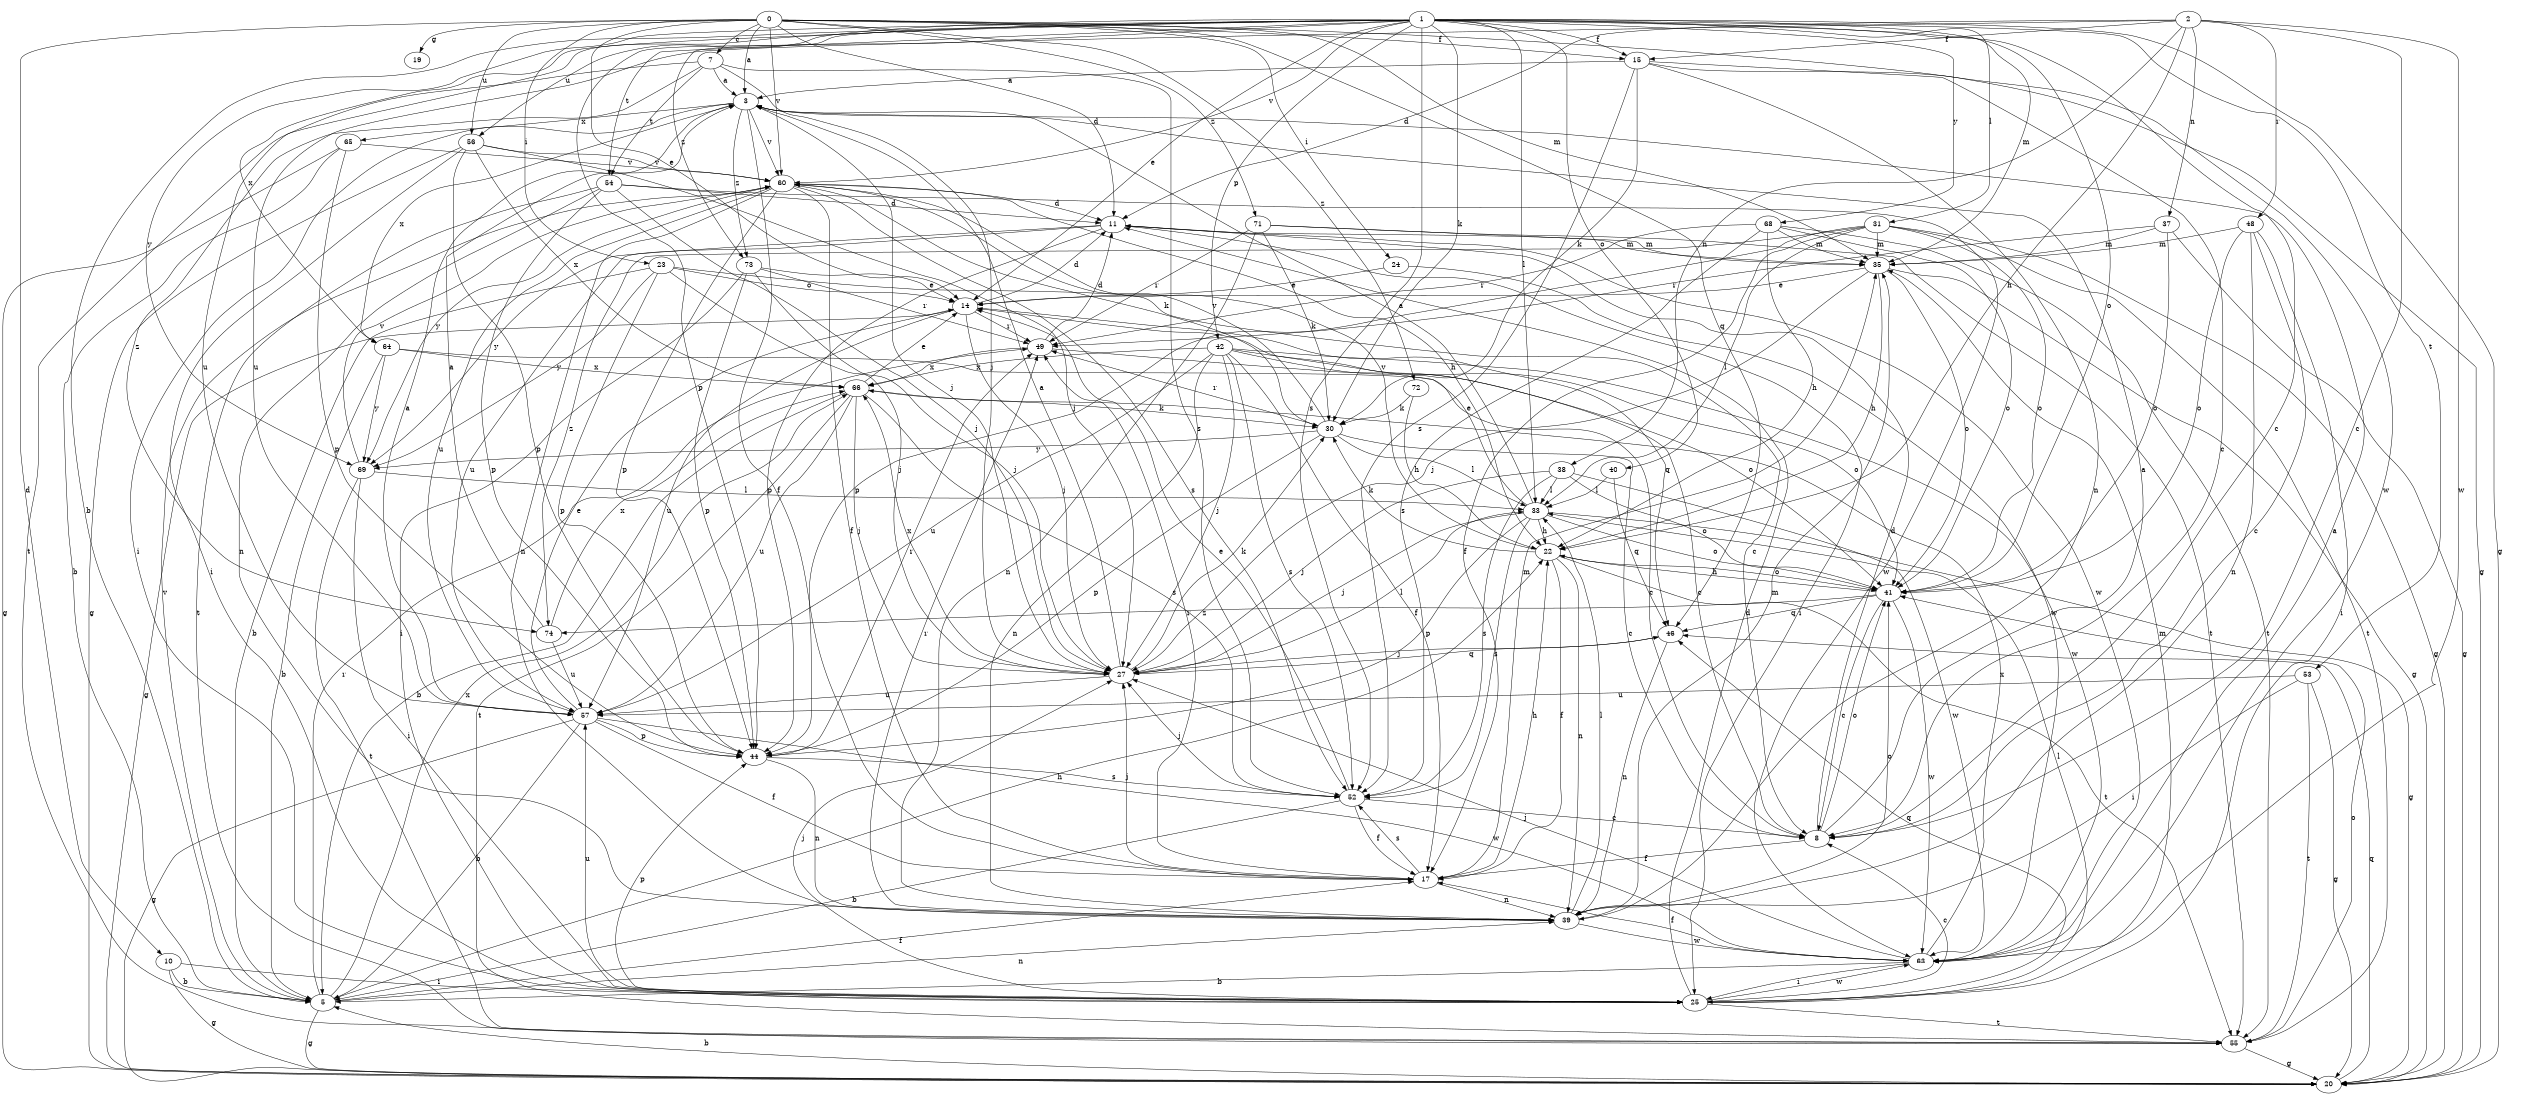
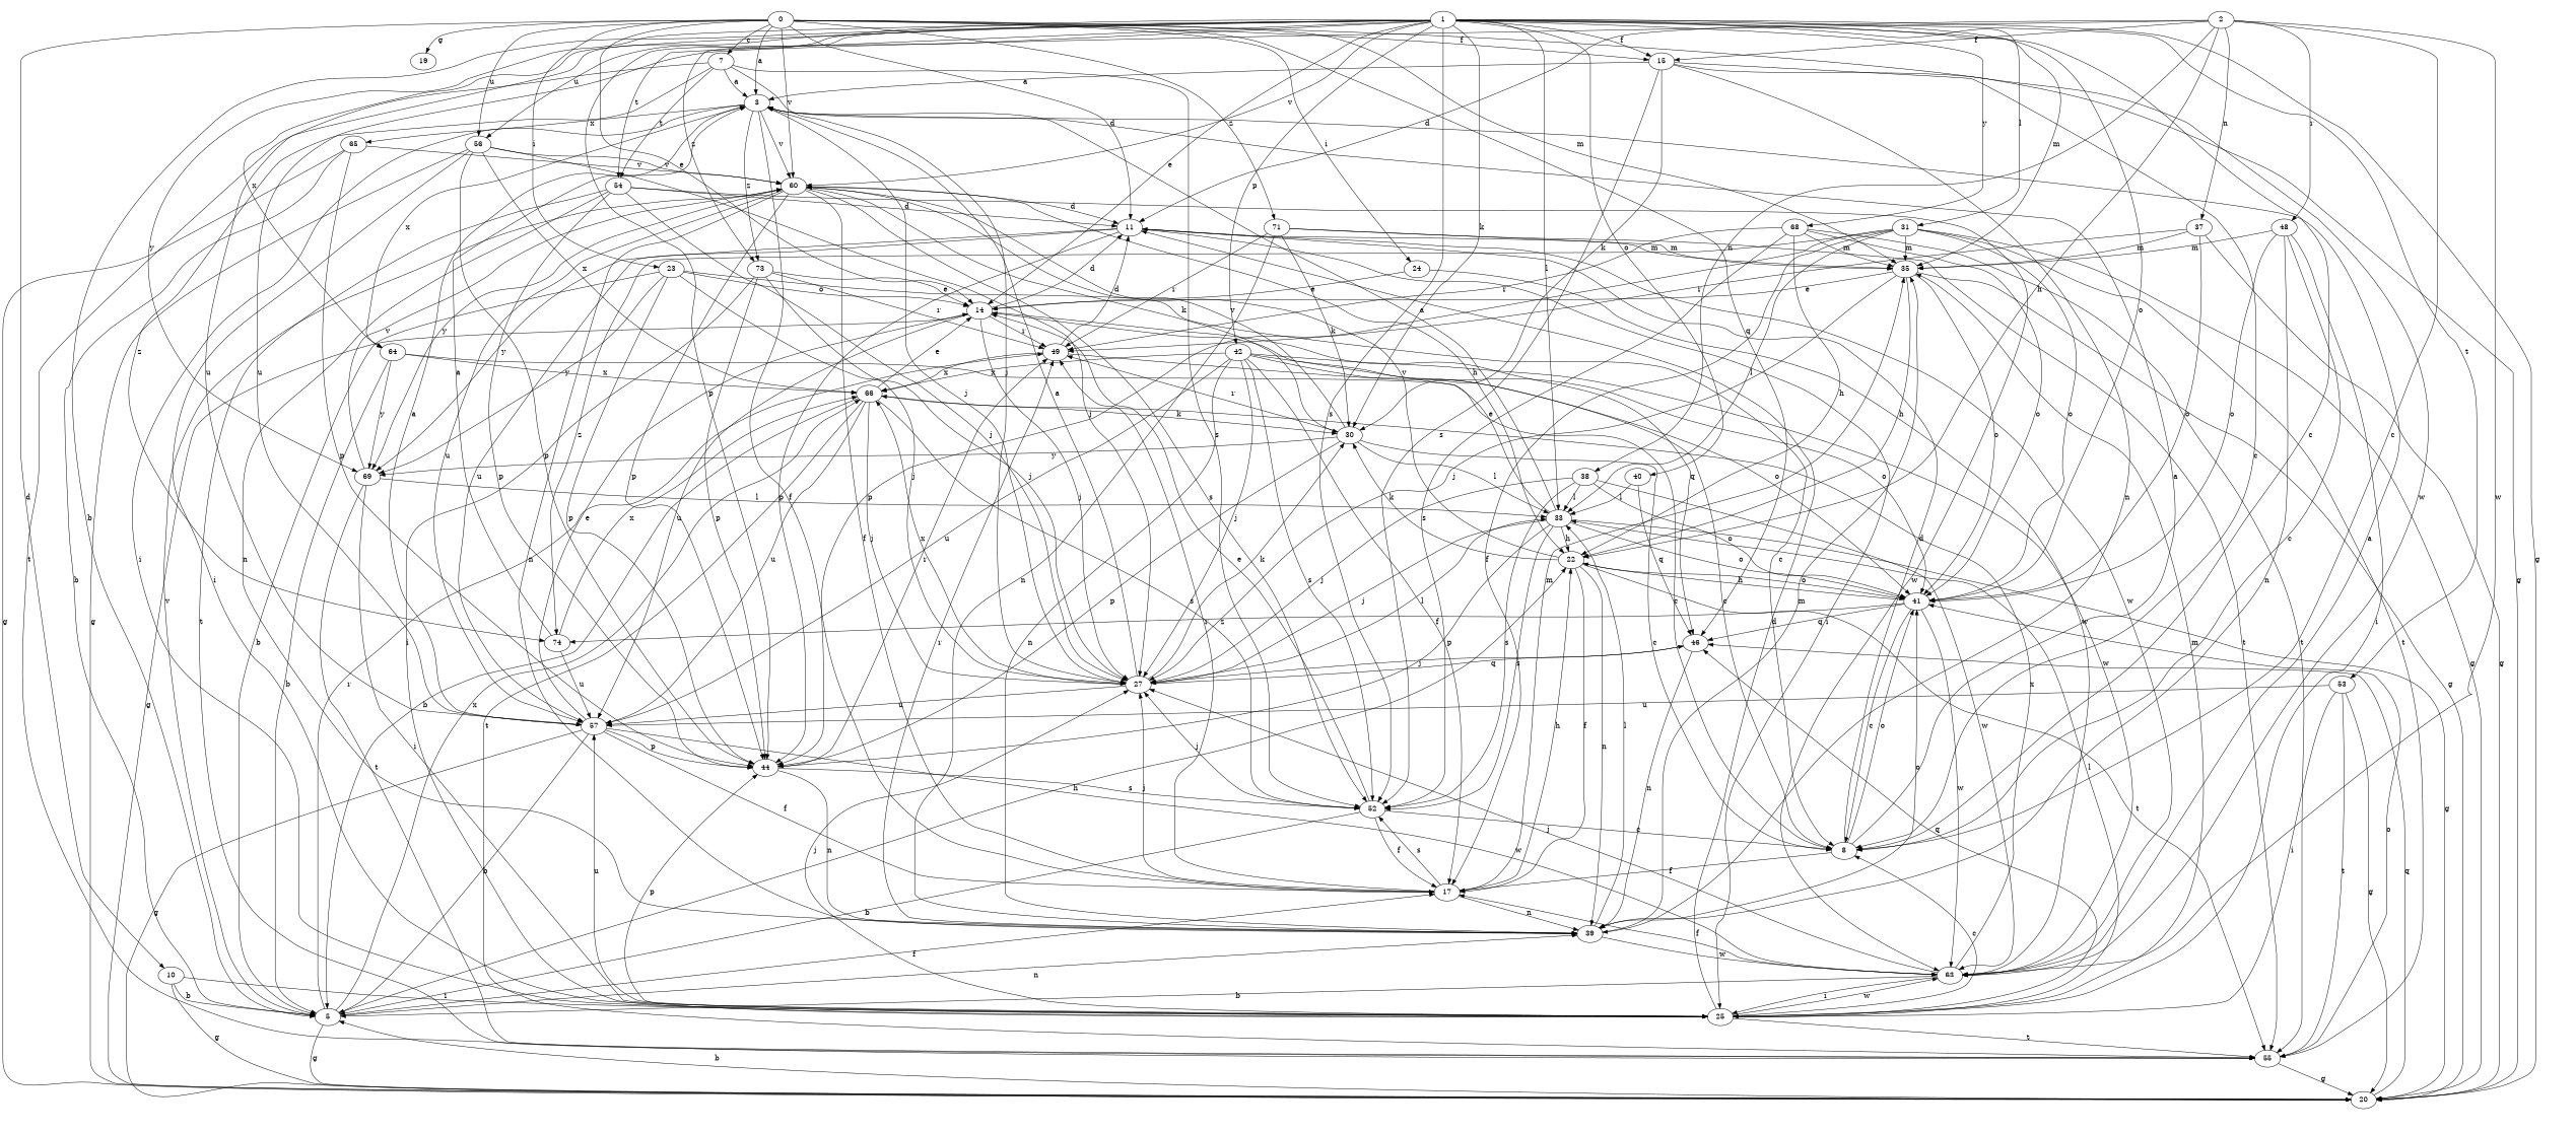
  strict digraph {
    0
    3
    7
    10
    11
    14
    15
    19
    23
    24
    35
    46
    56
    60
    63
    71
-   72
    64
    73
    17
    25
    27
    65
    52
    54
    55
    74
    5
    20
    44
    57
    69
    49
    8
    30
    39
    41
    22
    66
    1
    31
    33
    40
    42
    53
    68
    2
    37
    38
    48
    0 -> 3 [label=a]
    0 -> 7 [label=c]
    0 -> 10 [label=d]
    0 -> 11 [label=d]
    0 -> 14 [label=e]
    0 -> 15 [label=f]
    0 -> 19 [label=g]
    0 -> 23 [label=i]
    0 -> 24 [label=i]
    0 -> 35 [label=m]
    0 -> 46 [label=q]
    0 -> 56 [label=u]
    0 -> 60 [label=v]
    0 -> 63 [label=w]
    0 -> 71 [label=z]
-   0 -> 72 [label=z]
    3 -> 60 [label=v]
    3 -> 64 [label=x]
    3 -> 73 [label=z]
    3 -> 17 [label=f]
    3 -> 25 [label=i]
    3 -> 27 [label=j]
    3 -> 65 [label=x]
    7 -> 3 [label=a]
    7 -> 27 [label=j]
    7 -> 52 [label=s]
    7 -> 54 [label=t]
    7 -> 55 [label=t]
    7 -> 74 [label=z]
    10 -> 25 [label=i]
    10 -> 5 [label=b]
    10 -> 20 [label=g]
    11 -> 35 [label=m]
    11 -> 63 [label=w]
    11 -> 25 [label=i]
    11 -> 44 [label=p]
    11 -> 57 [label=u]
    11 -> 69 [label=y]
    14 -> 11 [label=d]
    14 -> 46 [label=q]
    14 -> 27 [label=j]
    14 -> 20 [label=g]
    14 -> 57 [label=u]
    14 -> 49 [label=r]
    15 -> 3 [label=a]
    15 -> 52 [label=s]
    15 -> 20 [label=g]
    15 -> 8 [label=c]
    15 -> 30 [label=k]
    15 -> 39 [label=n]
    23 -> 14 [label=o]
    23 -> 27 [label=j]
    23 -> 5 [label=b]
    23 -> 44 [label=p]
    23 -> 69 [label=y]
    23 -> 8 [label=c]
    24 -> 14 [label=e]
    24 -> 63 [label=w]
    35 -> 14 [label=e]
    35 -> 27 [label=j]
    35 -> 20 [label=g]
    35 -> 41 [label=o]
    35 -> 22 [label=h]
    46 -> 27 [label=j]
    46 -> 39 [label=n]
    56 -> 60 [label=v]
    56 -> 25 [label=i]
    56 -> 27 [label=j]
    56 -> 20 [label=g]
    56 -> 44 [label=p]
    56 -> 66 [label=x]
    60 -> 11 [label=d]
    60 -> 17 [label=f]
    60 -> 52 [label=s]
    60 -> 44 [label=p]
    60 -> 57 [label=u]
    60 -> 69 [label=y]
    60 -> 30 [label=k]
    60 -> 39 [label=n]
    60 -> 22 [label=h]
    63 -> 3 [label=a]
    63 -> 17 [label=f]
    63 -> 25 [label=i]
    63 -> 27 [label=j]
    63 -> 5 [label=b]
    63 -> 66 [label=x]
    71 -> 35 [label=m]
    71 -> 55 [label=t]
    71 -> 49 [label=r]
    71 -> 30 [label=k]
    71 -> 39 [label=n]
-   72 -> 30 [label=k]
-   72 -> 22 [label=h]
    64 -> 5 [label=b]
    64 -> 69 [label=y]
    64 -> 8 [label=c]
    64 -> 66 [label=x]
    73 -> 14 [label=e]
    73 -> 25 [label=i]
    73 -> 27 [label=j]
    73 -> 44 [label=p]
    73 -> 49 [label=r]
    17 -> 35 [label=m]
    17 -> 27 [label=j]
    17 -> 52 [label=s]
    17 -> 49 [label=r]
    17 -> 39 [label=n]
    17 -> 22 [label=h]
    25 -> 11 [label=d]
    25 -> 35 [label=m]
    25 -> 46 [label=q]
    25 -> 63 [label=w]
    25 -> 27 [label=j]
    25 -> 55 [label=t]
    25 -> 44 [label=p]
    25 -> 57 [label=u]
    25 -> 8 [label=c]
    25 -> 33 [label=l]
    27 -> 3 [label=a]
    27 -> 46 [label=q]
    27 -> 57 [label=u]
    27 -> 30 [label=k]
    27 -> 66 [label=x]
    27 -> 33 [label=l]
    65 -> 60 [label=v]
    65 -> 5 [label=b]
    65 -> 20 [label=g]
    65 -> 44 [label=p]
    52 -> 14 [label=e]
    52 -> 17 [label=f]
    52 -> 27 [label=j]
    52 -> 5 [label=b]
    52 -> 8 [label=c]
    54 -> 11 [label=d]
    54 -> 63 [label=w]
    54 -> 27 [label=j]
    54 -> 55 [label=t]
    54 -> 44 [label=p]
    54 -> 39 [label=n]
    55 -> 20 [label=g]
    55 -> 41 [label=o]
    74 -> 3 [label=a]
    74 -> 57 [label=u]
    74 -> 66 [label=x]
    5 -> 60 [label=v]
    5 -> 17 [label=f]
    5 -> 20 [label=g]
    5 -> 49 [label=r]
    5 -> 39 [label=n]
    5 -> 22 [label=h]
    5 -> 66 [label=x]
    20 -> 46 [label=q]
    20 -> 5 [label=b]
    44 -> 52 [label=s]
    44 -> 49 [label=r]
    44 -> 39 [label=n]
    57 -> 3 [label=a]
    57 -> 14 [label=e]
    57 -> 63 [label=w]
    57 -> 17 [label=f]
    57 -> 5 [label=b]
    57 -> 20 [label=g]
    57 -> 44 [label=p]
    69 -> 60 [label=v]
    69 -> 25 [label=i]
    69 -> 55 [label=t]
    69 -> 33 [label=l]
    49 -> 11 [label=d]
    49 -> 41 [label=o]
    49 -> 66 [label=x]
    8 -> 3 [label=a]
    8 -> 11 [label=d]
    8 -> 17 [label=f]
    8 -> 41 [label=o]
    30 -> 60 [label=v]
    30 -> 44 [label=p]
    30 -> 69 [label=y]
    30 -> 49 [label=r]
    30 -> 8 [label=c]
    30 -> 33 [label=l]
    39 -> 35 [label=m]
    39 -> 63 [label=w]
    39 -> 49 [label=r]
    39 -> 41 [label=o]
    39 -> 33 [label=l]
    41 -> 46 [label=q]
    41 -> 63 [label=w]
    41 -> 74 [label=z]
    41 -> 8 [label=c]
    41 -> 22 [label=h]
    22 -> 60 [label=v]
    22 -> 17 [label=f]
    22 -> 55 [label=t]
    22 -> 30 [label=k]
    22 -> 39 [label=n]
    22 -> 41 [label=o]
    66 -> 14 [label=e]
    66 -> 27 [label=j]
    66 -> 52 [label=s]
    66 -> 55 [label=t]
    66 -> 5 [label=b]
    66 -> 57 [label=u]
    66 -> 30 [label=k]
    1 -> 14 [label=e]
    1 -> 15 [label=f]
    1 -> 35 [label=m]
    1 -> 56 [label=u]
    1 -> 60 [label=v]
    1 -> 64 [label=x]
    1 -> 73 [label=z]
    1 -> 52 [label=s]
    1 -> 54 [label=t]
    1 -> 5 [label=b]
    1 -> 20 [label=g]
    1 -> 44 [label=p]
    1 -> 57 [label=u]
    1 -> 69 [label=y]
    1 -> 8 [label=c]
    1 -> 30 [label=k]
    1 -> 41 [label=o]
    1 -> 31 [label=l]
    1 -> 33 [label=l]
    1 -> 40 [label=o]
    1 -> 42 [label=p]
    1 -> 53 [label=t]
    1 -> 68 [label=y]
    31 -> 35 [label=m]
    31 -> 17 [label=f]
    31 -> 55 [label=t]
    31 -> 74 [label=z]
    31 -> 20 [label=g]
    31 -> 44 [label=p]
    31 -> 41 [label=o]
    31 -> 33 [label=l]
    33 -> 3 [label=a]
    33 -> 14 [label=e]
    33 -> 27 [label=j]
    33 -> 52 [label=s]
    33 -> 20 [label=g]
    33 -> 44 [label=p]
    33 -> 41 [label=o]
    33 -> 22 [label=h]
    40 -> 46 [label=q]
    40 -> 33 [label=l]
    42 -> 63 [label=w]
    42 -> 17 [label=f]
    42 -> 27 [label=j]
    42 -> 52 [label=s]
    42 -> 57 [label=u]
    42 -> 8 [label=c]
    42 -> 39 [label=n]
    42 -> 41 [label=o]
    42 -> 66 [label=x]
-   53 -> 39 [label=i]
+   53 -> 25 [label=i]
    53 -> 55 [label=t]
    53 -> 20 [label=g]
    53 -> 57 [label=u]
    68 -> 35 [label=m]
    68 -> 52 [label=s]
    68 -> 55 [label=t]
    68 -> 49 [label=r]
    68 -> 41 [label=o]
    68 -> 22 [label=h]
    2 -> 11 [label=d]
    2 -> 15 [label=f]
    2 -> 63 [label=w]
    2 -> 57 [label=u]
    2 -> 8 [label=c]
    2 -> 22 [label=h]
    2 -> 37 [label=n]
    2 -> 38 [label=n]
    2 -> 48 [label=r]
    37 -> 35 [label=m]
    37 -> 20 [label=g]
    37 -> 49 [label=r]
    37 -> 41 [label=o]
    38 -> 63 [label=w]
    38 -> 27 [label=j]
    38 -> 52 [label=s]
    38 -> 41 [label=o]
    38 -> 33 [label=l]
    48 -> 35 [label=m]
    48 -> 25 [label=i]
    48 -> 8 [label=c]
    48 -> 39 [label=n]
    48 -> 41 [label=o]
  }
